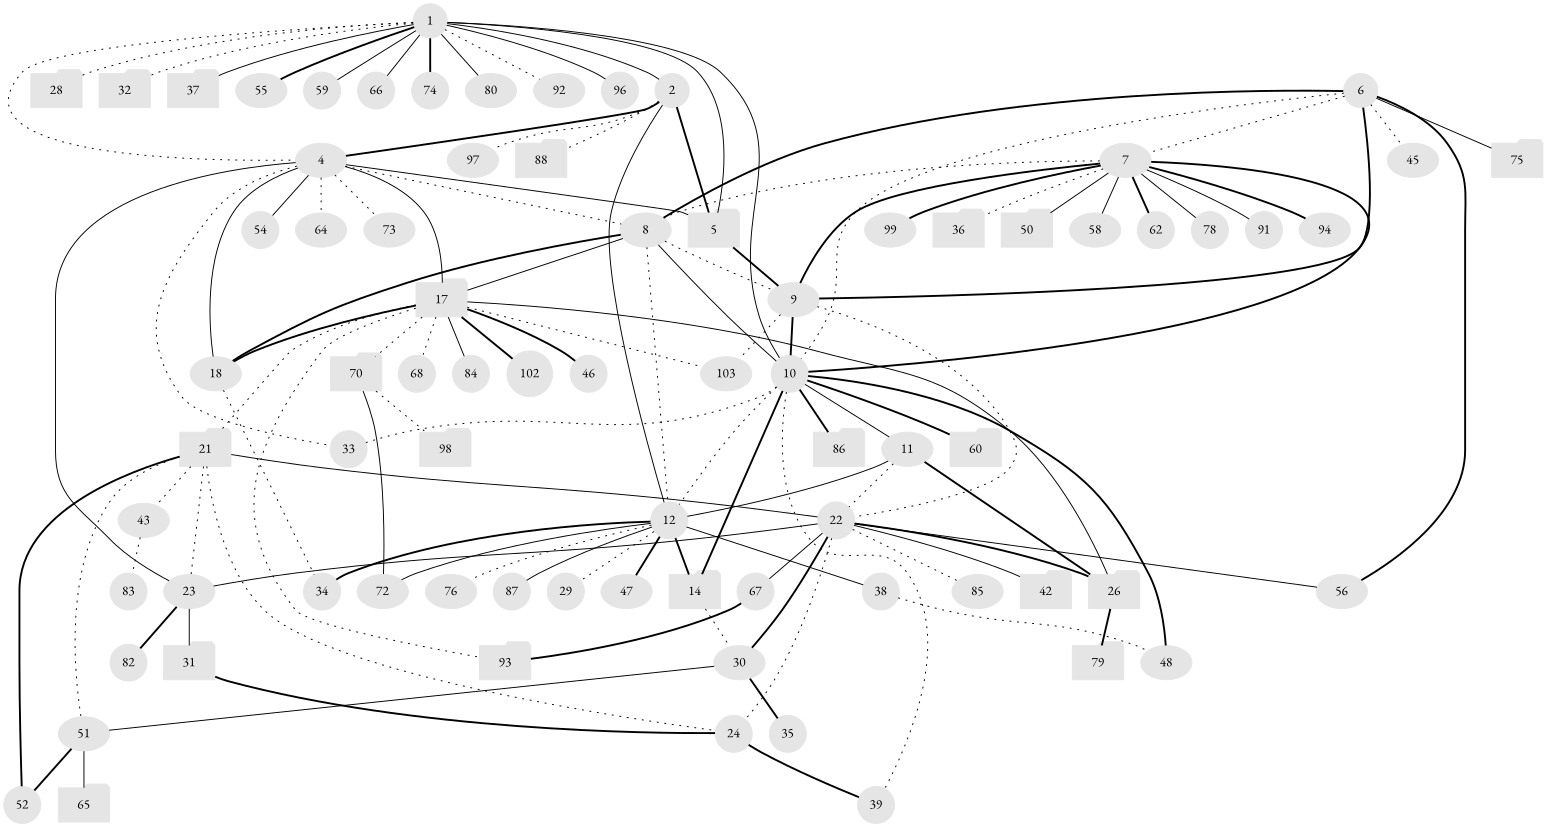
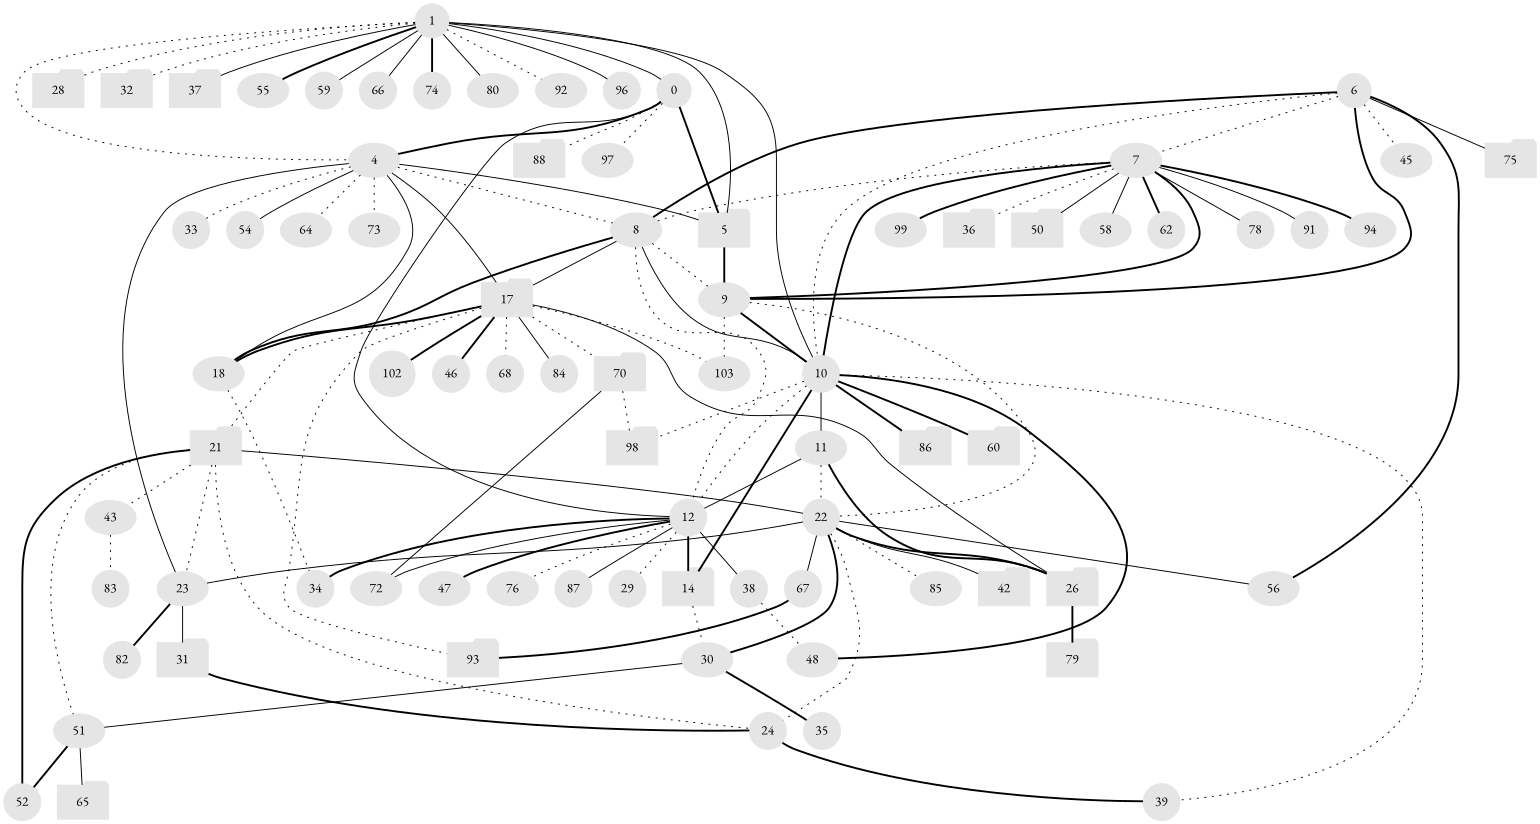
  graph {
    fontname="EB Garamond"
    node [color=gray90 fontname="EB Garamond" shape=circle style=filled]
    edge [fontname="EB Garamond" style=dotted]
    1 [super="+3"]
-   2
+   2 [label=0]
    4 [shape=ellipse super="+20"]
    5 [shape=folder super="+69"]
    10 [super="+13"]
    28 [shape=folder]
    32 [shape=folder]
    37 [shape=folder]
    55 [shape=ellipse super="+100"]
    59
    66
    74
    80 [shape=ellipse]
    92 [shape=ellipse]
    96
    12 [super="+15"]
    88 [shape=folder]
    97 [shape=ellipse]
    8 [shape=ellipse super="+16"]
    17 [shape=folder super="+19"]
    18 [shape=ellipse super="+77"]
    23 [shape=ellipse super="+57"]
    33
    54
    64 [shape=ellipse]
    73 [shape=ellipse]
    9 [shape=ellipse super="+90"]
    11 [shape=ellipse super="+53"]
    14 [shape=folder super="+89"]
    39
    48 [shape=ellipse]
    60 [shape=folder]
    86 [shape=folder]
    29
    34 [super="+61"]
    38
    47 [shape=ellipse]
    72 [shape=ellipse]
    76 [shape=ellipse]
    87
    103 [shape=ellipse]
    26 [shape=folder super="+101"]
    21 [shape=folder super="+27"]
    46 [super="+49"]
    68
    70 [shape=folder super="+95"]
    84
    93 [shape=folder]
    102
    31 [shape=folder]
    82
    22 [super="+25"]
    6 [super="+71"]
    7 [shape=ellipse super="+44"]
    45 [shape=ellipse]
    56 [shape=ellipse]
    75 [shape=folder]
    36 [shape=folder]
    50 [shape=folder]
    58 [shape=ellipse]
    62
    78
    91
    94 [shape=ellipse]
    99 [shape=ellipse]
    30 [shape=ellipse super="+41"]
    24
    42 [shape=folder]
    67
    85 [shape=ellipse]
    79 [shape=folder]
    51 [shape=ellipse super="+81"]
    35
    43 [shape=ellipse]
    52 [super="+63"]
    98 [shape=folder]
    83
    65 [shape=folder]
    1 -- 2 [style=solid weight=2]
    1 -- 4 [weight=2]
    1 -- 5 [style=solid weight=2]
    1 -- 10 [style=solid]
    1 -- 28
    1 -- 32
    1 -- 37 [style=solid]
    1 -- 55 [style=bold]
    1 -- 59 [style=solid]
    1 -- 66 [style=solid]
    1 -- 74 [style=bold]
    1 -- 80 [style=solid]
    1 -- 92
    1 -- 96 [style=solid]
    2 -- 4 [style=bold]
    2 -- 5 [style=bold]
    2 -- 12 [style=solid]
    2 -- 88
    2 -- 97
    4 -- 5 [style=solid]
    4 -- 8
    4 -- 17 [style=solid weight=2]
    4 -- 18 [style=solid]
    4 -- 23 [style=solid]
    4 -- 33
    4 -- 54 [style=solid]
    4 -- 64
    4 -- 73
    5 -- 9 [style=bold]
    10 -- 12 [weight=2]
-   10 -- 33
+   10 -- 98
    10 -- 11 [style=solid]
    10 -- 14 [style=bold]
    10 -- 39
    10 -- 48 [style=bold]
    10 -- 60 [style=bold]
    10 -- 86 [style=bold]
    12 -- 14 [style=bold weight=2]
    12 -- 29
    12 -- 34 [style=bold]
    12 -- 38 [style=solid]
    12 -- 47 [style=bold]
    12 -- 72 [style=solid]
    12 -- 76
    12 -- 87 [style=solid]
    8 -- 10 [style=solid]
    8 -- 12
    8 -- 17 [style=solid weight=2]
    8 -- 18 [style=bold]
    8 -- 9
    17 -- 18 [style=bold weight=2]
    17 -- 103
    17 -- 26 [style=solid]
    17 -- 21
    17 -- 46 [style=bold]
    17 -- 68
    17 -- 70
    17 -- 84 [style=solid]
    17 -- 93
    17 -- 102 [style=bold]
    18 -- 34
    23 -- 31 [style=solid]
    23 -- 82 [style=bold]
    9 -- 10 [style=bold]
    9 -- 103
    9 -- 22
    11 -- 12 [style=solid weight=2]
    11 -- 26 [style=bold]
    11 -- 22
    14 -- 30
    38 -- 48
    26 -- 79 [style=bold]
    21 -- 23
    21 -- 22 [style=solid weight=2]
    21 -- 24
    21 -- 51
    21 -- 43
    21 -- 52 [style=bold]
    70 -- 72 [style=solid]
    70 -- 98
    31 -- 24 [style=bold]
    22 -- 23 [style=solid weight=2]
    22 -- 26 [style=bold]
    22 -- 56 [style=solid]
    22 -- 30 [style=bold]
    22 -- 24 [weight=2]
    22 -- 42 [style=solid]
    22 -- 67 [style=solid]
    22 -- 85
    6 -- 10
    6 -- 8 [style=bold]
    6 -- 9 [style=bold]
    6 -- 7
    6 -- 45
    6 -- 56 [style=bold]
    6 -- 75 [style=solid]
    7 -- 10 [style=bold]
    7 -- 8
    7 -- 9 [style=bold]
    7 -- 36
    7 -- 50 [style=solid]
    7 -- 58 [style=solid]
    7 -- 62 [style=bold]
    7 -- 78 [style=solid]
    7 -- 91 [style=solid]
    7 -- 94 [style=bold]
    7 -- 99 [style=bold]
    30 -- 51 [style=solid]
    30 -- 35 [style=bold]
    24 -- 39 [style=bold]
    67 -- 93 [style=bold]
    51 -- 52 [style=bold]
    51 -- 65 [style=solid]
    43 -- 83
  }
